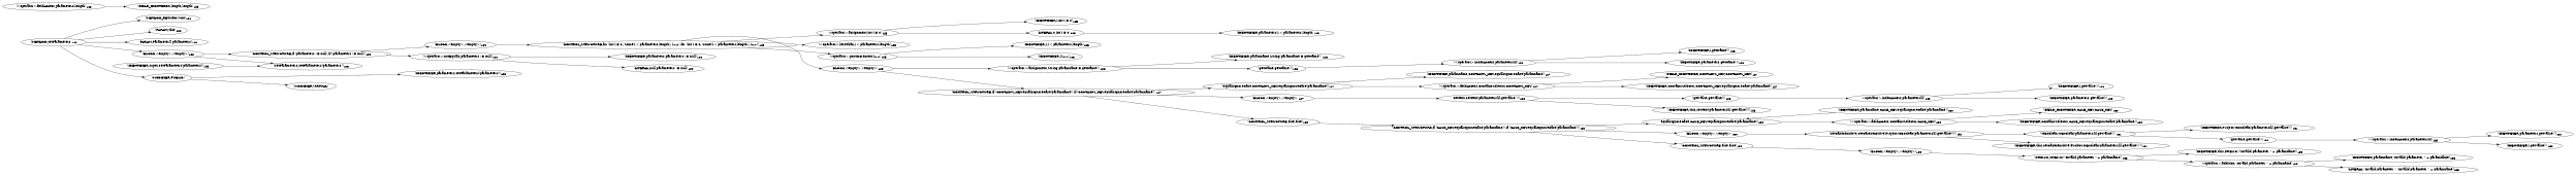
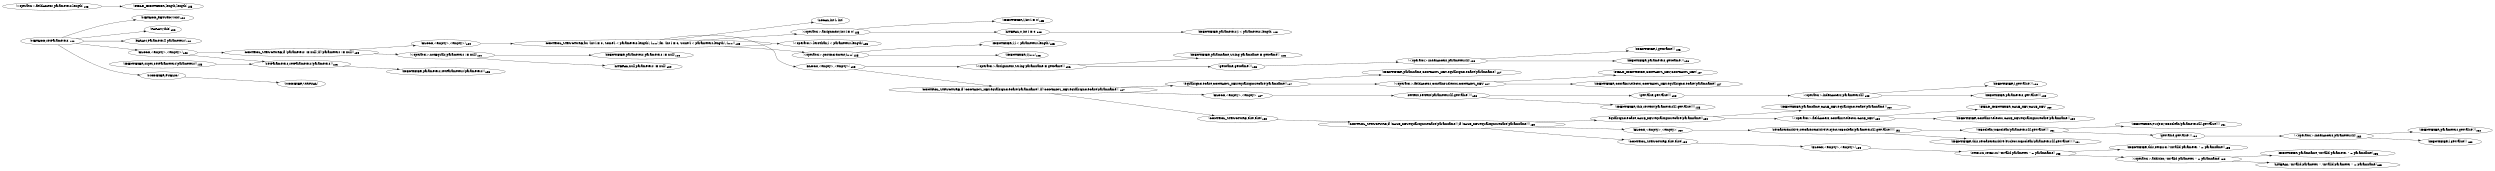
  digraph {
    rankdir=LR
    n1 [label=<(METHOD,setParameters)<SUB>122</SUB>>]
    n2 [label=<(PARAM,this)<SUB>122</SUB>>]
    n3 [label=<(PARAM,Parameter[] parameters)<SUB>122</SUB>>]
    n4 [label=<(BLOCK,&lt;empty&gt;,&lt;empty&gt;)<SUB>122</SUB>>]
    n5 [label=<(MODIFIER,PUBLIC)>]
    n6 [label=<(METHOD_RETURN,void)<SUB>122</SUB>>]
    n7 [label=<(setParameters,setParameters(parameters))<SUB>123</SUB>>]
    n8 [label=<(CONTROL_STRUCTURE,if (parameters != null),if (parameters != null))<SUB>124</SUB>>]
    n9 [label=<(MODIFIER,VIRTUAL)>]
    n10 [label=<(IDENTIFIER,parameters,setParameters(parameters))<SUB>123</SUB>>]
    n11 [label=<(&lt;operator&gt;.notEquals,parameters != null)<SUB>124</SUB>>]
    n12 [label=<(BLOCK,&lt;empty&gt;,&lt;empty&gt;)<SUB>124</SUB>>]
    n13 [label=<(IDENTIFIER,super,setParameters(parameters))<SUB>123</SUB>>]
    n14 [label=<(IDENTIFIER,parameters,parameters != null)<SUB>124</SUB>>]
    n15 [label=<(LITERAL,null,parameters != null)<SUB>124</SUB>>]
    n16 [label=<(CONTROL_STRUCTURE,for (int i = 0; Some(i &lt; parameters.length); i++),for (int i = 0; Some(i &lt; parameters.length); i++))<SUB>125</SUB>>]
+   n17 [label=<(LOCAL,int i: int)>]
    n18 [label=<(&lt;operator&gt;.assignment,int i = 0)<SUB>125</SUB>>]
    n19 [label=<(&lt;operator&gt;.lessThan,i &lt; parameters.length)<SUB>125</SUB>>]
    n20 [label=<(&lt;operator&gt;.postIncrement,i++)<SUB>125</SUB>>]
    n21 [label=<(BLOCK,&lt;empty&gt;,&lt;empty&gt;)<SUB>125</SUB>>]
    n22 [label=<(IDENTIFIER,i,int i = 0)<SUB>125</SUB>>]
    n23 [label=<(LITERAL,0,int i = 0)<SUB>825</SUB>>]
    n24 [label=<(IDENTIFIER,i,i &lt; parameters.length)<SUB>125</SUB>>]
    n25 [label=<(IDENTIFIER,i,i++)<SUB>125</SUB>>]
    n26 [label=<(&lt;operator&gt;.assignment,String paramname = getName())<SUB>126</SUB>>]
    n27 [label=<(CONTROL_STRUCTURE,if (CONTAINS_KEY.equalsIgnoreCase(paramname)),if (CONTAINS_KEY.equalsIgnoreCase(paramname)))<SUB>127</SUB>>]
    n28 [label=<(IDENTIFIER,parameters,i &lt; parameters.length)<SUB>125</SUB>>]
    n29 [label=<(&lt;operator&gt;.fieldAccess,parameters.length)<SUB>125</SUB>>]
    n30 [label=<(FIELD_IDENTIFIER,length,length)<SUB>125</SUB>>]
    n31 [label=<(IDENTIFIER,paramname,String paramname = getName())<SUB>126</SUB>>]
    n32 [label=<(getName,getName())<SUB>126</SUB>>]
    n33 [label=<(equalsIgnoreCase,CONTAINS_KEY.equalsIgnoreCase(paramname))<SUB>127</SUB>>]
    n34 [label=<(BLOCK,&lt;empty&gt;,&lt;empty&gt;)<SUB>127</SUB>>]
    n35 [label=<(CONTROL_STRUCTURE,else,else)<SUB>130</SUB>>]
    n36 [label=<(&lt;operator&gt;.indexAccess,parameters[i])<SUB>126</SUB>>]
    n37 [label=<(IDENTIFIER,parameters,getName())<SUB>126</SUB>>]
    n38 [label=<(IDENTIFIER,i,getName())<SUB>126</SUB>>]
    n39 [label=<(&lt;operator&gt;.fieldAccess,ContainsSelector.CONTAINS_KEY)<SUB>227</SUB>>]
    n40 [label=<(IDENTIFIER,paramname,CONTAINS_KEY.equalsIgnoreCase(paramname))<SUB>127</SUB>>]
    n41 [label=<(setText,setText(parameters[i].getValue()))<SUB>128</SUB>>]
    n42 [label=<(CONTROL_STRUCTURE,if (CASE_KEY.equalsIgnoreCase(paramname)),if (CASE_KEY.equalsIgnoreCase(paramname)))<SUB>130</SUB>>]
    n43 [label=<(IDENTIFIER,ContainsSelector,CONTAINS_KEY.equalsIgnoreCase(paramname))<SUB>127</SUB>>]
    n44 [label=<(FIELD_IDENTIFIER,CONTAINS_KEY,CONTAINS_KEY)<SUB>127</SUB>>]
    n45 [label=<(IDENTIFIER,this,setText(parameters[i].getValue()))<SUB>128</SUB>>]
    n46 [label=<(getValue,getValue())<SUB>128</SUB>>]
    n47 [label=<(&lt;operator&gt;.indexAccess,parameters[i])<SUB>128</SUB>>]
    n48 [label=<(IDENTIFIER,parameters,getValue())<SUB>128</SUB>>]
    n49 [label=<(IDENTIFIER,i,getValue())<SUB>128</SUB>>]
    n50 [label=<(equalsIgnoreCase,CASE_KEY.equalsIgnoreCase(paramname))<SUB>130</SUB>>]
    n51 [label=<(BLOCK,&lt;empty&gt;,&lt;empty&gt;)<SUB>130</SUB>>]
    n52 [label=<(CONTROL_STRUCTURE,else,else)<SUB>134</SUB>>]
    n53 [label=<(&lt;operator&gt;.fieldAccess,ContainsSelector.CASE_KEY)<SUB>130</SUB>>]
    n54 [label=<(IDENTIFIER,paramname,CASE_KEY.equalsIgnoreCase(paramname))<SUB>130</SUB>>]
    n55 [label=<(setCasesensitive,setCasesensitive(Project.toBoolean(parameters[i].getValue())))<SUB>131</SUB>>]
    n56 [label=<(BLOCK,&lt;empty&gt;,&lt;empty&gt;)<SUB>134</SUB>>]
    n57 [label=<(IDENTIFIER,ContainsSelector,CASE_KEY.equalsIgnoreCase(paramname))<SUB>130</SUB>>]
    n58 [label=<(FIELD_IDENTIFIER,CASE_KEY,CASE_KEY)<SUB>130</SUB>>]
    n59 [label=<(IDENTIFIER,this,setCasesensitive(Project.toBoolean(parameters[i].getValue())))<SUB>131</SUB>>]
    n60 [label=<(toBoolean,toBoolean(parameters[i].getValue()))<SUB>131</SUB>>]
    n61 [label=<(IDENTIFIER,Project,toBoolean(parameters[i].getValue()))<SUB>131</SUB>>]
    n62 [label=<(getValue,getValue())<SUB>132</SUB>>]
    n63 [label=<(&lt;operator&gt;.indexAccess,parameters[i])<SUB>132</SUB>>]
    n64 [label=<(IDENTIFIER,parameters,getValue())<SUB>132</SUB>>]
    n65 [label=<(IDENTIFIER,i,getValue())<SUB>132</SUB>>]
    n66 [label=<(setError,setError(&quot;Invalid parameter &quot; + paramname))<SUB>135</SUB>>]
    n67 [label=<(IDENTIFIER,this,setError(&quot;Invalid parameter &quot; + paramname))<SUB>135</SUB>>]
    n68 [label=<(&lt;operator&gt;.addition,&quot;Invalid parameter &quot; + paramname)<SUB>135</SUB>>]
    n69 [label=<(LITERAL,&quot;Invalid parameter &quot;,&quot;Invalid parameter &quot; + paramname)<SUB>135</SUB>>]
    n70 [label=<(IDENTIFIER,paramname,&quot;Invalid parameter &quot; + paramname)<SUB>135</SUB>>]
    n1 -> n2
    n1 -> n3
    n1 -> n4
    n1 -> n5
    n1 -> n6
    n4 -> n7
    n4 -> n8
    n5 -> n9
-   n5 -> n10
+   n7 -> n10
    n8 -> n11
    n8 -> n12
    n11 -> n14
    n11 -> n15
    n12 -> n16
    n13 -> n7
+   n16 -> n17
    n16 -> n18
    n16 -> n19
    n16 -> n20
    n16 -> n21
    n18 -> n22
    n18 -> n23
    n20 -> n24
    n20 -> n25
    n21 -> n26
    n21 -> n27
    n23 -> n28
    n26 -> n31
    n26 -> n32
    n27 -> n33
    n27 -> n34
    n27 -> n35
    n29 -> n30
    n32 -> n36
    n33 -> n39
    n33 -> n40
    n34 -> n41
    n35 -> n42
    n36 -> n37
    n36 -> n38
    n39 -> n43
    n39 -> n44
    n41 -> n45
    n41 -> n46
    n42 -> n50
    n42 -> n51
    n42 -> n52
    n46 -> n47
    n47 -> n48
    n47 -> n49
    n50 -> n53
-   n54 -> n50
+   n50 -> n54
    n51 -> n55
    n52 -> n56
    n53 -> n57
    n53 -> n58
    n55 -> n59
    n55 -> n60
    n56 -> n66
    n60 -> n61
    n60 -> n62
    n62 -> n63
    n63 -> n64
    n63 -> n65
    n66 -> n67
    n66 -> n68
    n68 -> n69
    n68 -> n70
  }
